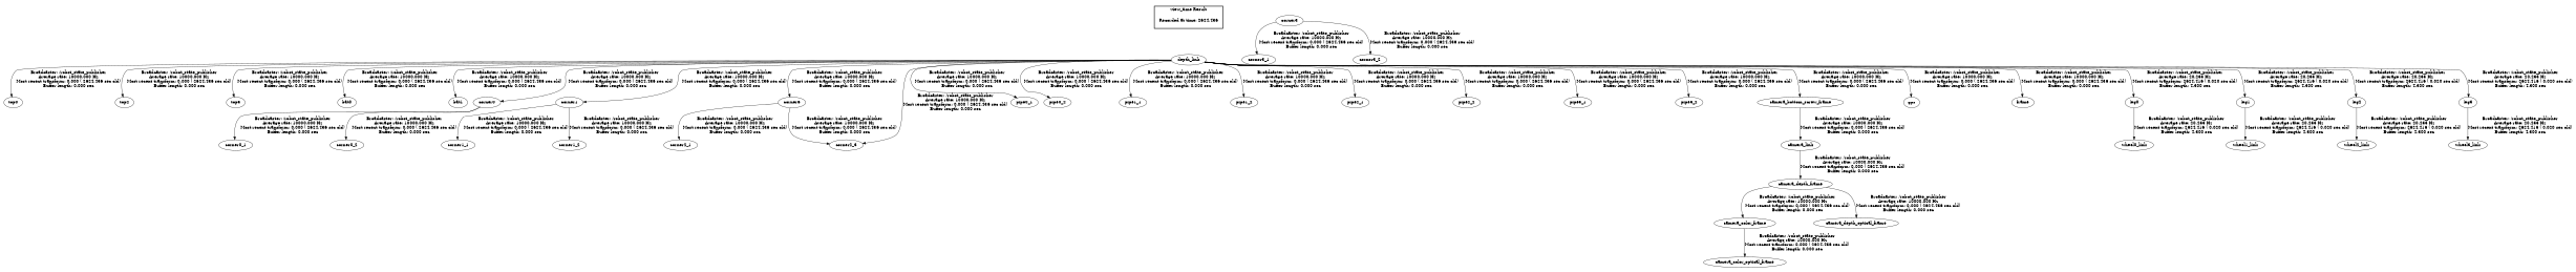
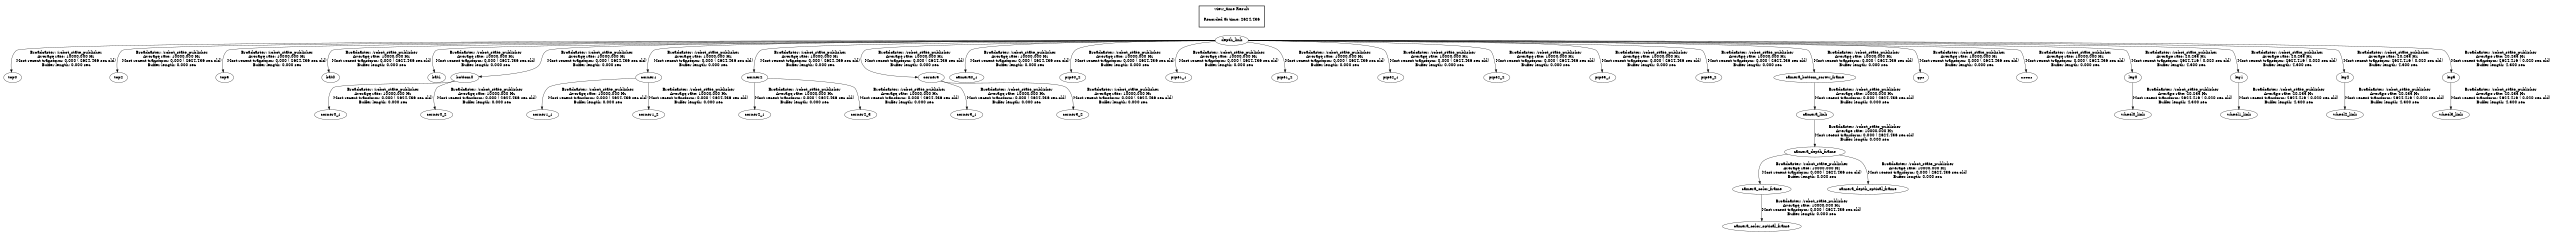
  digraph {
    "Recorded at time: 2624.436" [shape=plaintext]
    n2 [label=depth_link]
    top0
    top2
    top3
    bat0
    bat1
-   corner0
+   corner0 [label=bottom0]
    corner1
-   corner2 [label=corner6]
+   corner2
    corner3
-   pipe0_1
+   pipe0_1 [label=camera0_1]
    pipe0_2
    pipe1_1
    pipe1_2
    pipe2_1
    pipe2_2
    pipe3_1
    pipe3_2
    camera_bottom_screw_frame
    gps
-   xsens [label=frame]
+   xsens
    leg0
    leg1
    leg2
    leg3
    corner0_1
    corner0_2
    corner1_1
    corner1_2
    corner2_1
    n32 [label=corner2_3]
    corner3_1
    corner3_2
    camera_link
    wheel0_link
    wheel1_link
    wheel2_link
    wheel3_link
    camera_depth_frame
    camera_color_frame
    camera_depth_optical_frame
    camera_color_optical_frame
    subgraph cluster_1 {
      color=black
      label="view_time Result"
      style=bold
      "Recorded at time: 2624.436"
    }
    "Recorded at time: 2624.436" -> n2 [style=invis]
    n2 -> top0 [label="Broadcaster: /robot_state_publisher\nAverage rate: 10000.000 Hz\nMost recent transform: 0.000 ( 2624.436 sec old)\nBuffer length: 0.000 sec\n"]
    n2 -> top2 [label="Broadcaster: /robot_state_publisher\nAverage rate: 10000.000 Hz\nMost recent transform: 0.000 ( 2624.436 sec old)\nBuffer length: 0.000 sec\n"]
    n2 -> top3 [label="Broadcaster: /robot_state_publisher\nAverage rate: 10000.000 Hz\nMost recent transform: 0.000 ( 2624.436 sec old)\nBuffer length: 0.000 sec\n"]
    n2 -> bat0 [label="Broadcaster: /robot_state_publisher\nAverage rate: 10000.000 Hz\nMost recent transform: 0.000 ( 2624.436 sec old)\nBuffer length: 0.000 sec\n"]
    n2 -> bat1 [label="Broadcaster: /robot_state_publisher\nAverage rate: 10000.000 Hz\nMost recent transform: 0.000 ( 2624.436 sec old)\nBuffer length: 0.000 sec\n"]
    n2 -> corner0 [label="Broadcaster: /robot_state_publisher\nAverage rate: 10000.000 Hz\nMost recent transform: 0.000 ( 2624.436 sec old)\nBuffer length: 0.000 sec\n"]
    n2 -> corner1 [label="Broadcaster: /robot_state_publisher\nAverage rate: 10000.000 Hz\nMost recent transform: 0.000 ( 2624.436 sec old)\nBuffer length: 0.000 sec\n"]
    n2 -> corner2 [label="Broadcaster: /robot_state_publisher\nAverage rate: 10000.000 Hz\nMost recent transform: 0.000 ( 2624.436 sec old)\nBuffer length: 0.000 sec\n"]
-   n2 -> n32 [label="Broadcaster: /robot_state_publisher\nAverage rate: 10000.000 Hz\nMost recent transform: 0.000 ( 2624.436 sec old)\nBuffer length: 0.000 sec\n"]
+   n2 -> corner3 [label="Broadcaster: /robot_state_publisher\nAverage rate: 10000.000 Hz\nMost recent transform: 0.000 ( 2624.436 sec old)\nBuffer length: 0.000 sec\n"]
    n2 -> pipe0_1 [label="Broadcaster: /robot_state_publisher\nAverage rate: 10000.000 Hz\nMost recent transform: 0.000 ( 2624.436 sec old)\nBuffer length: 0.000 sec\n"]
    n2 -> pipe0_2 [label="Broadcaster: /robot_state_publisher\nAverage rate: 10000.000 Hz\nMost recent transform: 0.000 ( 2624.436 sec old)\nBuffer length: 0.000 sec\n"]
    n2 -> pipe1_1 [label="Broadcaster: /robot_state_publisher\nAverage rate: 10000.000 Hz\nMost recent transform: 0.000 ( 2624.436 sec old)\nBuffer length: 0.000 sec\n"]
    n2 -> pipe1_2 [label="Broadcaster: /robot_state_publisher\nAverage rate: 10000.000 Hz\nMost recent transform: 0.000 ( 2624.436 sec old)\nBuffer length: 0.000 sec\n"]
    n2 -> pipe2_1 [label="Broadcaster: /robot_state_publisher\nAverage rate: 10000.000 Hz\nMost recent transform: 0.000 ( 2624.436 sec old)\nBuffer length: 0.000 sec\n"]
    n2 -> pipe2_2 [label="Broadcaster: /robot_state_publisher\nAverage rate: 10000.000 Hz\nMost recent transform: 0.000 ( 2624.436 sec old)\nBuffer length: 0.000 sec\n"]
    n2 -> pipe3_1 [label="Broadcaster: /robot_state_publisher\nAverage rate: 10000.000 Hz\nMost recent transform: 0.000 ( 2624.436 sec old)\nBuffer length: 0.000 sec\n"]
    n2 -> pipe3_2 [label="Broadcaster: /robot_state_publisher\nAverage rate: 10000.000 Hz\nMost recent transform: 0.000 ( 2624.436 sec old)\nBuffer length: 0.000 sec\n"]
    n2 -> camera_bottom_screw_frame [label="Broadcaster: /robot_state_publisher\nAverage rate: 10000.000 Hz\nMost recent transform: 0.000 ( 2624.436 sec old)\nBuffer length: 0.000 sec\n"]
    n2 -> gps [label="Broadcaster: /robot_state_publisher\nAverage rate: 10000.000 Hz\nMost recent transform: 0.000 ( 2624.436 sec old)\nBuffer length: 0.000 sec\n"]
    n2 -> xsens [label="Broadcaster: /robot_state_publisher\nAverage rate: 10000.000 Hz\nMost recent transform: 0.000 ( 2624.436 sec old)\nBuffer length: 0.000 sec\n"]
    n2 -> leg0 [label="Broadcaster: /robot_state_publisher\nAverage rate: 20.233 Hz\nMost recent transform: 2624.416 ( 0.020 sec old)\nBuffer length: 4.300 sec\n"]
    n2 -> leg1 [label="Broadcaster: /robot_state_publisher\nAverage rate: 20.233 Hz\nMost recent transform: 2624.416 ( 0.020 sec old)\nBuffer length: 4.300 sec\n"]
    n2 -> leg2 [label="Broadcaster: /robot_state_publisher\nAverage rate: 20.233 Hz\nMost recent transform: 2624.416 ( 0.020 sec old)\nBuffer length: 4.300 sec\n"]
    n2 -> leg3 [label="Broadcaster: /robot_state_publisher\nAverage rate: 20.233 Hz\nMost recent transform: 2624.416 ( 0.020 sec old)\nBuffer length: 4.300 sec\n"]
    corner0 -> corner0_1 [label="Broadcaster: /robot_state_publisher\nAverage rate: 10000.000 Hz\nMost recent transform: 0.000 ( 2624.436 sec old)\nBuffer length: 0.000 sec\n"]
    corner0 -> corner0_2 [label="Broadcaster: /robot_state_publisher\nAverage rate: 10000.000 Hz\nMost recent transform: 0.000 ( 2624.436 sec old)\nBuffer length: 0.000 sec\n"]
    corner1 -> corner1_1 [label="Broadcaster: /robot_state_publisher\nAverage rate: 10000.000 Hz\nMost recent transform: 0.000 ( 2624.436 sec old)\nBuffer length: 0.000 sec\n"]
    corner1 -> corner1_2 [label="Broadcaster: /robot_state_publisher\nAverage rate: 10000.000 Hz\nMost recent transform: 0.000 ( 2624.436 sec old)\nBuffer length: 0.000 sec\n"]
    corner2 -> corner2_1 [label="Broadcaster: /robot_state_publisher\nAverage rate: 10000.000 Hz\nMost recent transform: 0.000 ( 2624.436 sec old)\nBuffer length: 0.000 sec\n"]
    corner2 -> n32 [label="Broadcaster: /robot_state_publisher\nAverage rate: 10000.000 Hz\nMost recent transform: 0.000 ( 2624.436 sec old)\nBuffer length: 0.000 sec\n"]
    corner3 -> corner3_1 [label="Broadcaster: /robot_state_publisher\nAverage rate: 10000.000 Hz\nMost recent transform: 0.000 ( 2624.436 sec old)\nBuffer length: 0.000 sec\n"]
    corner3 -> corner3_2 [label="Broadcaster: /robot_state_publisher\nAverage rate: 10000.000 Hz\nMost recent transform: 0.000 ( 2624.436 sec old)\nBuffer length: 0.000 sec\n"]
    camera_bottom_screw_frame -> camera_link [label="Broadcaster: /robot_state_publisher\nAverage rate: 10000.000 Hz\nMost recent transform: 0.000 ( 2624.436 sec old)\nBuffer length: 0.000 sec\n"]
    leg0 -> wheel0_link [label="Broadcaster: /robot_state_publisher\nAverage rate: 20.233 Hz\nMost recent transform: 2624.416 ( 0.020 sec old)\nBuffer length: 4.300 sec\n"]
    leg1 -> wheel1_link [label="Broadcaster: /robot_state_publisher\nAverage rate: 20.233 Hz\nMost recent transform: 2624.416 ( 0.020 sec old)\nBuffer length: 4.300 sec\n"]
    leg2 -> wheel2_link [label="Broadcaster: /robot_state_publisher\nAverage rate: 20.233 Hz\nMost recent transform: 2624.416 ( 0.020 sec old)\nBuffer length: 4.300 sec\n"]
    leg3 -> wheel3_link [label="Broadcaster: /robot_state_publisher\nAverage rate: 20.233 Hz\nMost recent transform: 2624.416 ( 0.020 sec old)\nBuffer length: 4.300 sec\n"]
    camera_link -> camera_depth_frame [label="Broadcaster: /robot_state_publisher\nAverage rate: 10000.000 Hz\nMost recent transform: 0.000 ( 2624.436 sec old)\nBuffer length: 0.000 sec\n"]
    camera_depth_frame -> camera_color_frame [label="Broadcaster: /robot_state_publisher\nAverage rate: 10000.000 Hz\nMost recent transform: 0.000 ( 2624.436 sec old)\nBuffer length: 0.000 sec\n"]
    camera_depth_frame -> camera_depth_optical_frame [label="Broadcaster: /robot_state_publisher\nAverage rate: 10000.000 Hz\nMost recent transform: 0.000 ( 2624.436 sec old)\nBuffer length: 0.000 sec\n"]
    camera_color_frame -> camera_color_optical_frame [label="Broadcaster: /robot_state_publisher\nAverage rate: 10000.000 Hz\nMost recent transform: 0.000 ( 2624.436 sec old)\nBuffer length: 0.000 sec\n"]
  }
